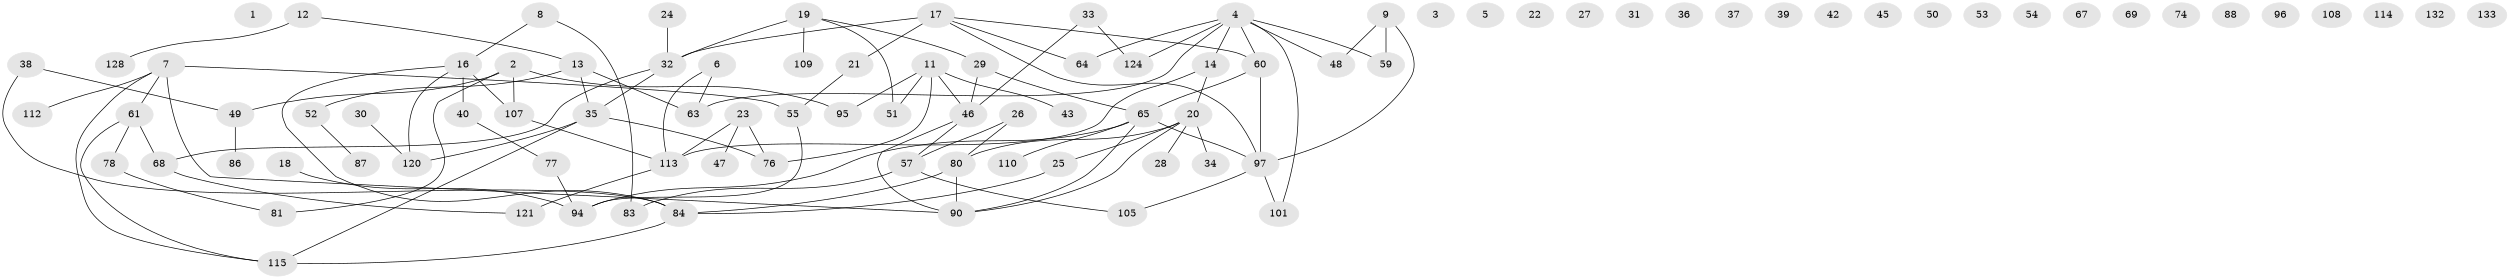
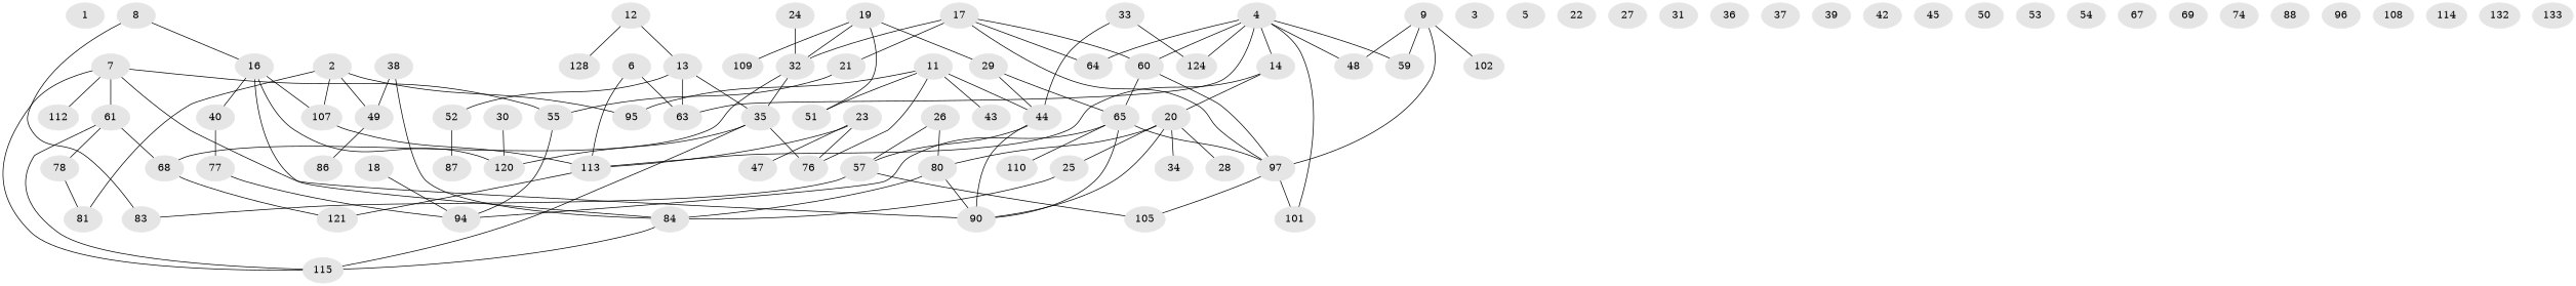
  graph {
    node [color=gray90 style=filled]
    1
    49 [super="+100"]
    86
    2
    81
    95
    107 [super="+122"]
    113 [super="+127"]
    3
    4 [super="+73"]
    14 [super="+64"]
    48 [super="+131"]
    59
    60
    63 [super="+119"]
    n16 [label=64 super="+116"]
    101
    124
    20 [super="+62"]
    97 [super="+117"]
    65 [super="+111"]
    5
    6 [super="+15"]
    121
    7 [super="+99"]
    55
    61 [super="+123"]
    90 [super="+93"]
    112
    115
    n31 [label=94 super="+94"]
    68 [super="+125"]
    78 [super="+82"]
    16 [super="+70"]
    40 [super="+126"]
    84 [super="+91"]
    120
    8
    83
    9 [super="+10"]
+   102
    105
    11 [super="+130"]
    43
-   46 [super="+56"]
+   46 [super="+56" label=44]
    51
    n47 [label=76]
    57 [super="+129"]
    12 [super="+106"]
    13 [super="+71"]
    128
    35 [super="+85"]
    52
    87 [super="+89"]
    25
    28
    34
    80 [super="+103"]
    77 [super="+104"]
    17 [super="+44"]
    21 [super="+118"]
    32 [super="+98"]
    18
    29 [super="+75"]
    19
    109
    22
    23 [super="+58"]
    47 [super="+76"]
    24
    26
    27
    110
    30
    31
    33 [super="+79"]
    36
    37 [super="+41"]
    38
    39
    42
    45
    50
    53
    54
    67
    69
    74
    88
    96
    108
    114
    132
    133
    49 -- 86
    2 -- 49
    2 -- 81
    2 -- 95
    2 -- 107
    107 -- 113
    113 -- 121
    4 -- 14
    4 -- 48
    4 -- 59
    4 -- 60
    4 -- 63
    4 -- n16
    4 -- 101
    4 -- 124
    14 -- 113
    14 -- 20
    60 -- 97
    60 -- 65
    20 -- 90
    20 -- 25
    20 -- 28
    20 -- 34
    20 -- 80
    97 -- 101
    97 -- 105
    65 -- 97
    65 -- 90
    65 -- n31
    65 -- 110
    6 -- 113
    6 -- 63
    7 -- 55
    7 -- 61
    7 -- 90
    7 -- 112
    7 -- 115
    55 -- n31
    61 -- 115
    61 -- 68
    61 -- 78
    68 -- 121
    78 -- 81
    16 -- 107
    16 -- 40
    16 -- 84
    16 -- 120
    40 -- 77
    84 -- 115
    8 -- 16
    8 -- 83
    9 -- 48
    9 -- 59
    9 -- 97
+   9 -- 102
    11 -- 95
    11 -- 43
    11 -- 46 [weight=2]
    11 -- 51
    11 -- n47
    46 -- 90
    46 -- 57
    57 -- 83
    57 -- 105
    12 -- 13
    12 -- 128
    13 -- 63
    13 -- 35
    13 -- 52
    35 -- 115
    35 -- 120
    35 -- n47
    52 -- 87
    25 -- 84
    80 -- 90
    80 -- 84
    77 -- n31
    17 -- 60
    17 -- n16
    17 -- 97
    17 -- 21 [weight=2]
    17 -- 32
    21 -- 55
    32 -- 68
    32 -- 35
    18 -- n31
    29 -- 65
    29 -- 46
    19 -- 51
    19 -- 32
    19 -- 29
    19 -- 109
    23 -- 113
    23 -- n47
    23 -- 47
    24 -- 32
    26 -- 57
    26 -- 80
    30 -- 120
    33 -- 124
    33 -- 46
    38 -- 49
    38 -- 84
  }
